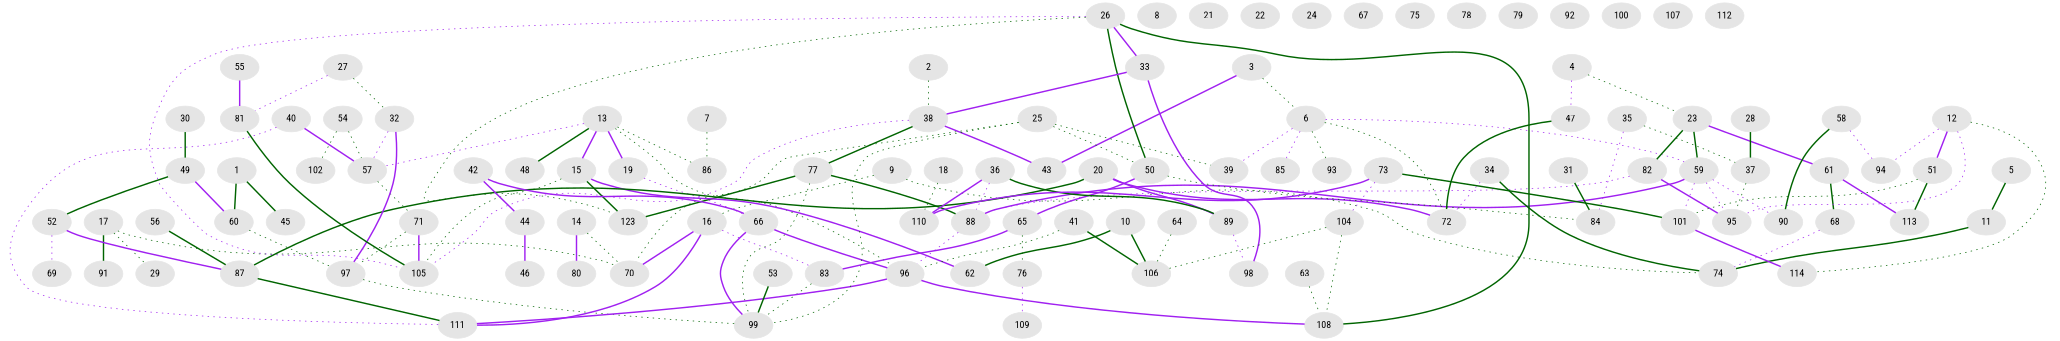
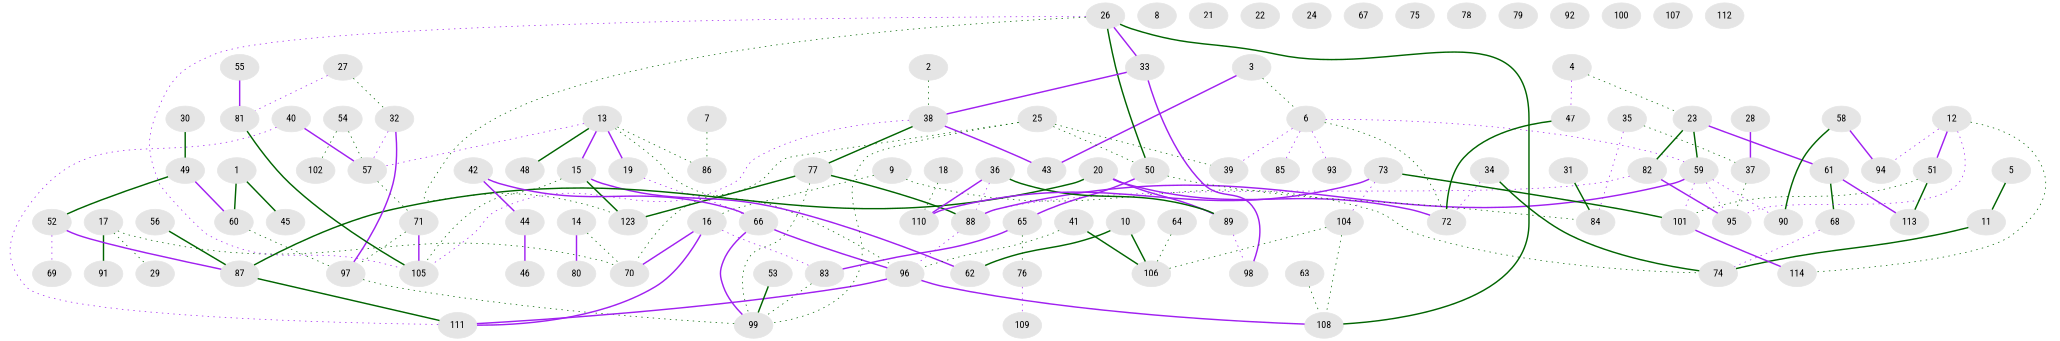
  graph {
    fontname="Roboto Condensed"
    node [color=gray90 fontname="Roboto Condensed" style=filled]
    edge [color=darkgreen fontname="Roboto Condensed" style=bold]
    1
    45
    60
    97
    2
    38
    43
    105
    77
    3
    6
    39
    59
    72
    85
    93
    4
    23
    47
    61
    82
    5
    11
    74
    95
    88
    101
    90
    7
    86
    8
    9
    16
    70
    83
    111
    10
    62
    106
    12
    51
    94
    114
    113
    13
    15
    19
    48
    57
    96
    n51 [label=123]
    66
    71
    108
    14
    80
    99
    17
    29
    91
    18
    110
    20
    87
    89
    98
    21
    22
    68
    24
    25
    50
    84
    65
    26
    33
    27
    32
    81
    28
    37
    30
    49
    52
    31
    34
    35
    36
    40
    41
    42
    44
    46
    69
    76
    53
    54
    102
    55
    56
    58
    63
    64
    109
    67
    73
    104
    75
    78
    79
    92
    100
    107
    112
    1 -- 45
    1 -- 60
    60 -- 97 [style=dotted]
    97 -- 99 [style=dotted]
    2 -- 38 [style=dotted]
    38 -- 43 [color=purple]
    38 -- 105 [color=purple style=dotted]
    38 -- 77
    77 -- 88
    77 -- n51
    77 -- 99 [style=dotted]
    3 -- 43 [color=purple]
    3 -- 6 [style=dotted]
    6 -- 39 [color=purple style=dotted]
    6 -- 59 [color=purple style=dotted]
    6 -- 72 [style=dotted]
    6 -- 85 [color=purple style=dotted]
-   6 -- 93 [style=dotted]
+   6 -- 93 [color=purple style=dotted]
    59 -- 95 [color=purple style=dotted]
    59 -- 88 [color=purple]
    59 -- 101 [color=purple style=dotted]
    59 -- 90 [color=purple style=dotted]
    4 -- 23 [style=dotted]
    4 -- 47 [color=purple style=dotted]
    23 -- 59
    23 -- 61 [color=purple]
    23 -- 82
    47 -- 72
    61 -- 113 [color=purple]
    61 -- 68
    82 -- 95 [color=purple]
    82 -- 88 [color=purple style=dotted]
    5 -- 11
    11 -- 74
    88 -- 96 [color=purple style=dotted]
    101 -- 114 [color=purple]
    7 -- 86 [style=dotted]
    9 -- 74 [style=dotted]
    9 -- 16 [style=dotted]
    16 -- 70 [color=purple]
    16 -- 83 [color=purple style=dotted]
    16 -- 111 [color=purple]
    83 -- 99 [style=dotted]
    10 -- 62
    10 -- 106
    12 -- 95 [color=purple style=dotted]
    12 -- 51 [color=purple]
    12 -- 94 [color=purple style=dotted]
    12 -- 114 [style=dotted]
    51 -- 101 [style=dotted]
    51 -- 113
    13 -- 86 [style=dotted]
    13 -- 15 [color=purple]
    13 -- 19 [color=purple]
    13 -- 48
    13 -- 57 [color=purple style=dotted]
    13 -- 96 [style=dotted]
    15 -- 105 [style=dotted]
    15 -- 62 [color=purple]
    15 -- n51
    19 -- 66 [color=purple style=dotted]
    57 -- 71 [style=dotted]
    96 -- 111 [color=purple]
    96 -- 108 [color=purple]
    66 -- 96 [color=purple]
    66 -- 99 [color=purple]
    71 -- 97 [style=dotted]
    71 -- 105 [color=purple]
    14 -- 70 [style=dotted]
    14 -- 80 [color=purple]
    17 -- 70 [style=dotted]
    17 -- 29 [style=dotted]
    17 -- 91
    18 -- 110 [style=dotted]
    20 -- 72 [color=purple]
    20 -- 87
    20 -- 89 [color=purple]
    87 -- 111
    89 -- 98 [color=purple style=dotted]
    68 -- 74 [color=purple style=dotted]
    25 -- 39 [style=dotted]
    25 -- 70 [style=dotted]
    25 -- 99 [style=dotted]
    25 -- 50 [style=dotted]
    50 -- 84 [style=dotted]
    50 -- 65 [color=purple]
    65 -- 83 [color=purple]
    65 -- 76 [style=dotted]
    26 -- 105 [color=purple style=dotted]
    26 -- n51 [style=dotted]
    26 -- 108
    26 -- 50
    26 -- 33 [color=purple]
    33 -- 38 [color=purple]
    33 -- 98 [color=purple]
    27 -- 32 [style=dotted]
    27 -- 81 [color=purple style=dotted]
    32 -- 97 [color=purple]
    32 -- 57 [color=purple style=dotted]
    81 -- 105
-   28 -- 37
+   28 -- 37 [color=purple]
    37 -- 95 [style=dotted]
    30 -- 49
    49 -- 60 [color=purple]
    49 -- 52
    52 -- 87 [color=purple]
    52 -- 69 [color=purple style=dotted]
    31 -- 84
    34 -- 72 [color=purple style=dotted]
    34 -- 74
    35 -- 84 [color=purple style=dotted]
    35 -- 37 [style=dotted]
    36 -- 88 [color=purple style=dotted]
    36 -- 110 [color=purple]
    36 -- 89
    40 -- 111 [color=purple style=dotted]
    40 -- 57 [color=purple]
    41 -- 106
    41 -- 96 [style=dotted]
    42 -- 66 [color=purple]
    42 -- 44 [color=purple]
    44 -- 46 [color=purple]
    76 -- 109 [color=purple style=dotted]
    53 -- 99
    54 -- 57 [style=dotted]
    54 -- 102 [style=dotted]
    55 -- 81 [color=purple]
    56 -- 87
    58 -- 90
-   58 -- 94 [color=purple style=dotted]
+   58 -- 94 [color=purple]
    63 -- 108 [style=dotted]
    64 -- 106 [style=dotted]
    73 -- 101
    73 -- 110 [color=purple]
    73 -- 104 [color=purple style=dotted]
    104 -- 106 [style=dotted]
    104 -- 108 [style=dotted]
  }
